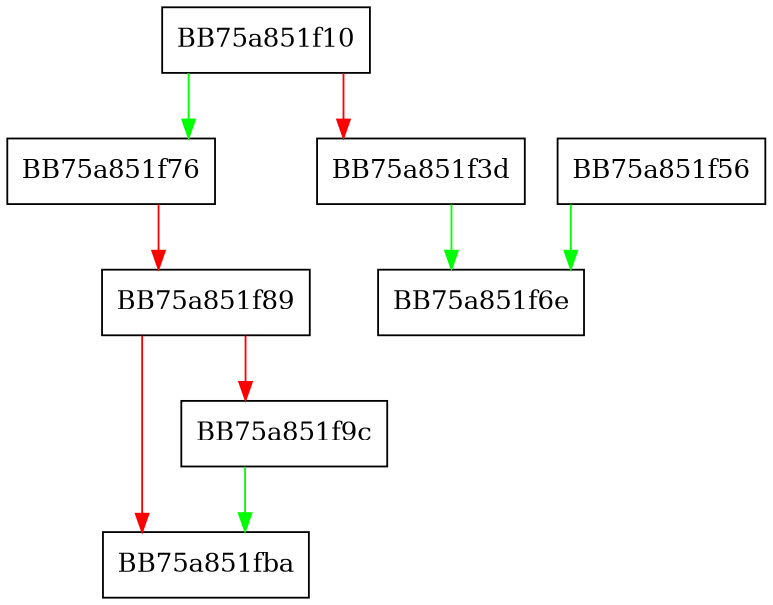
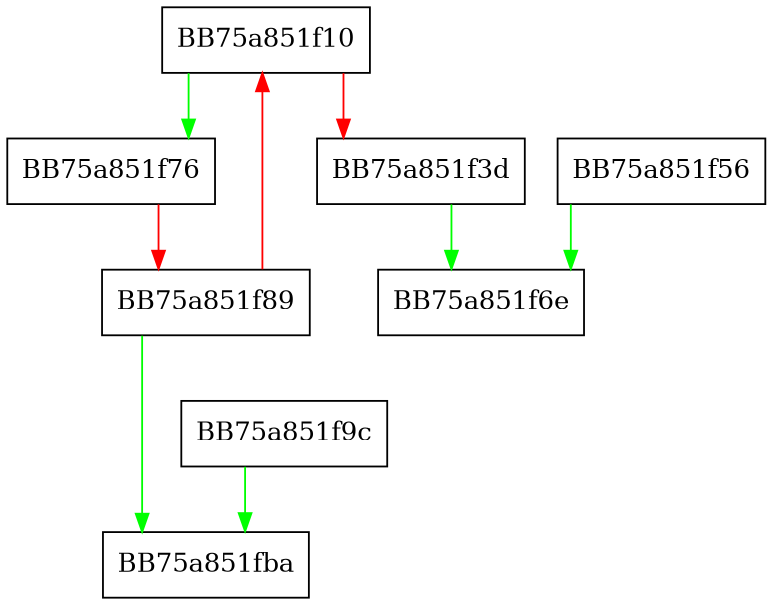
  digraph {
    splines=ortho
    node [shape=box]
    edge [color=green]
    BB75a851f10
    BB75a851f76
    BB75a851f3d
    BB75a851f89
    BB75a851f6e
    BB75a851fba
    BB75a851f9c
    BB75a851f56
    BB75a851f10 -> BB75a851f76
    BB75a851f10 -> BB75a851f3d [color=red]
    BB75a851f76 -> BB75a851f89 [color=red]
    BB75a851f3d -> BB75a851f6e
-   BB75a851f89 -> BB75a851fba [color=red]
-   BB75a851f89 -> BB75a851f9c [color=red]
+   BB75a851f89 -> BB75a851fba
+   BB75a851f89 -> BB75a851f10 [color=red]
    BB75a851f9c -> BB75a851fba
    BB75a851f56 -> BB75a851f6e
  }
